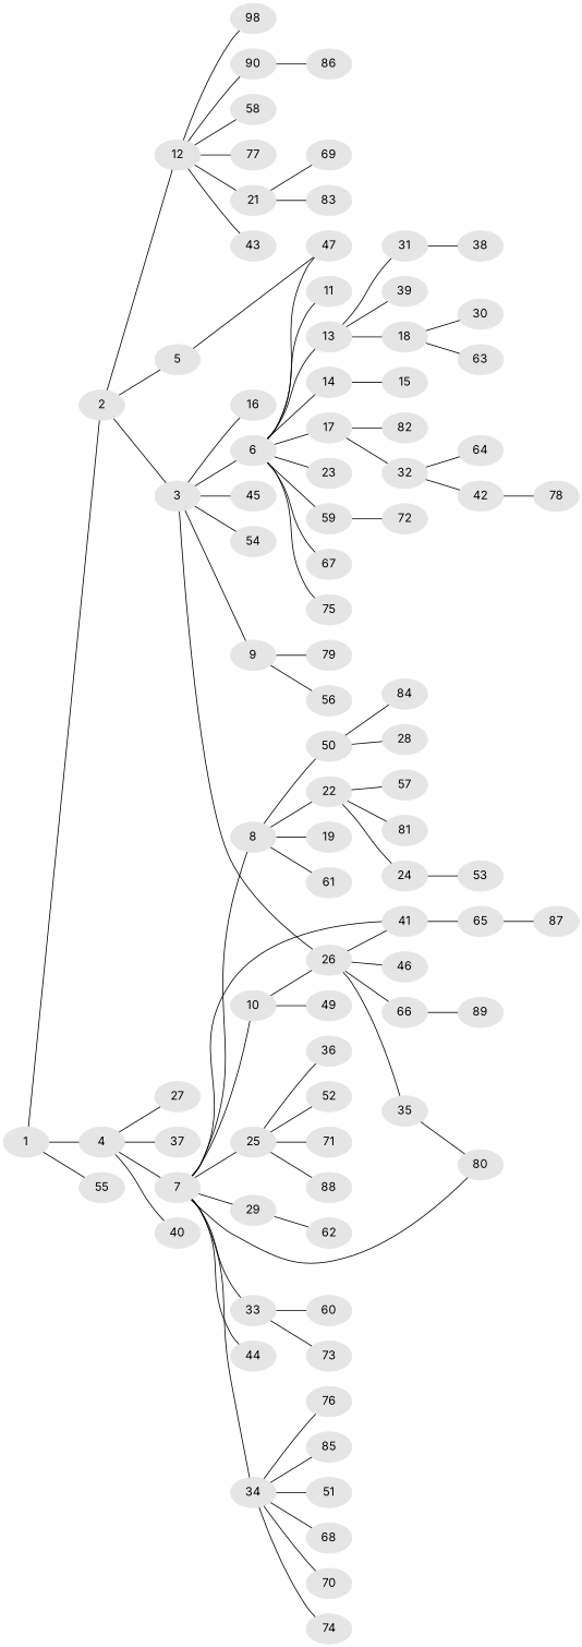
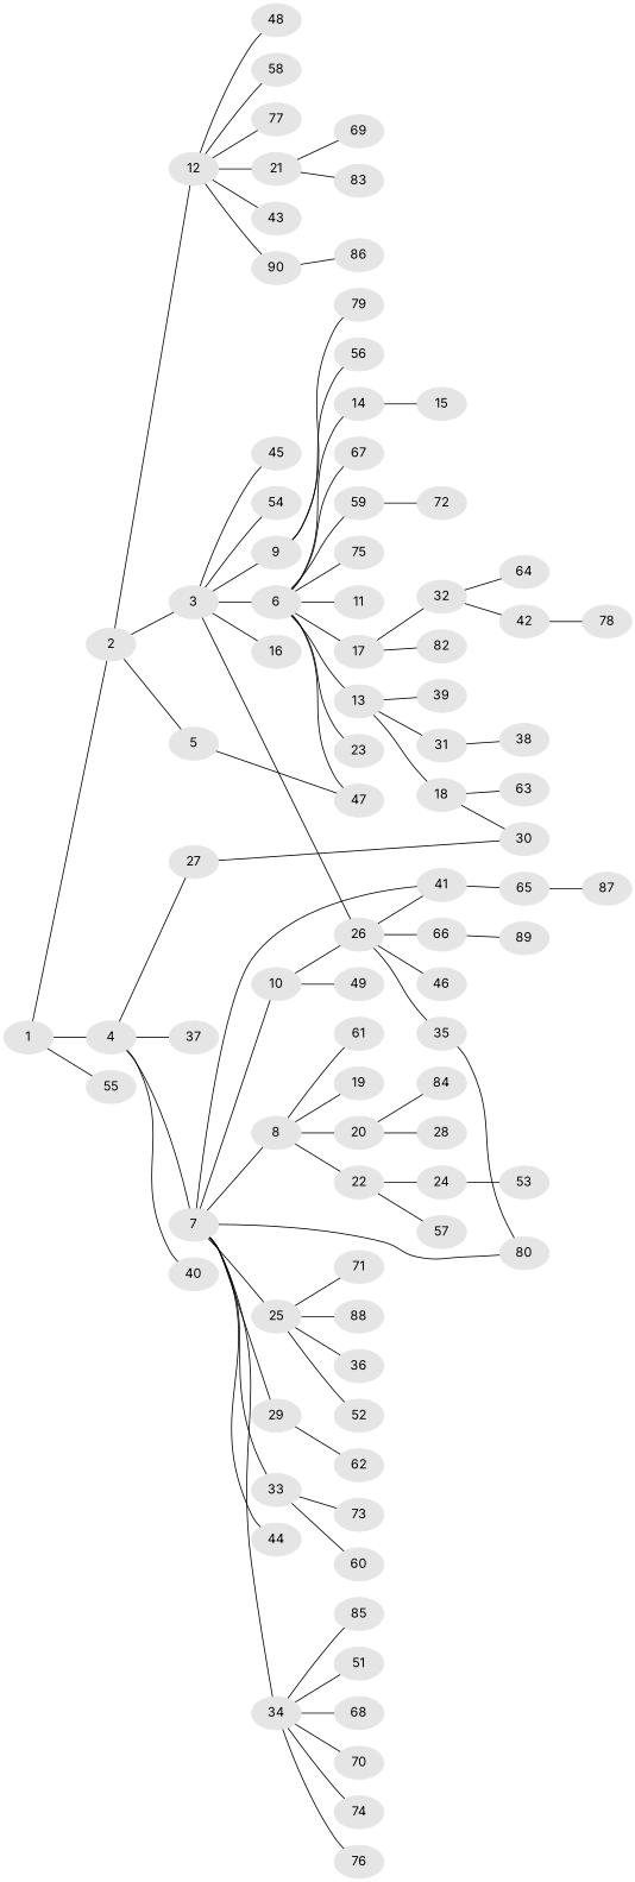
  graph {
    fontname=Inter
    rankdir=LR
    node [color=gray90 fontname=Inter style=filled]
    edge [fontname=Inter]
    1
    2
    4
    55
    3
    5
    12
    7
    27
    37
    40
    6
    9
    16
    26
    45
    54
    47
    21
    43
-   48 [label=98]
+   48
    n22 [label=90]
    58
    77
    11
    13
    14
    17
    23
    59
    67
    75
    79
    56
    35
    41
    46
    66
    8
    10
    25
    29
    33
    34
    44
    80
    30
    18
    31
    39
    15
    32
    82
    72
    19
-   20 [label=50]
+   20
    22
    61
    49
    36
    52
    71
    88
    62
    60
    73
    51
    68
    70
    74
    76
    85
    28
    84
    24
    57
-   81
    69
    83
    86
    63
    38
    42
    64
    53
    65
    89
    78
    87
    1 -- 2
    1 -- 4
    1 -- 55
    2 -- 3
    2 -- 5
    2 -- 12
    4 -- 7
    4 -- 27
    4 -- 37
    4 -- 40
    3 -- 6
    3 -- 9
    3 -- 16
    3 -- 26
    3 -- 45
    3 -- 54
    5 -- 47
    12 -- 21
    12 -- 43
    12 -- 48
    12 -- n22
    12 -- 58
    12 -- 77
    7 -- 41
    7 -- 8
    7 -- 10
    7 -- 25
    7 -- 29
    7 -- 33
    7 -- 34
    7 -- 44
    7 -- 80
+   27 -- 30
    6 -- 47
    6 -- 11
    6 -- 13
    6 -- 14
    6 -- 17
    6 -- 23
    6 -- 59
    6 -- 67
    6 -- 75
    9 -- 79
    9 -- 56
    26 -- 35
    26 -- 41
    26 -- 46
    26 -- 66
    21 -- 69
    21 -- 83
    n22 -- 86
    13 -- 18
    13 -- 31
    13 -- 39
    14 -- 15
    17 -- 32
    17 -- 82
    59 -- 72
    35 -- 80
    41 -- 65
    66 -- 89
    8 -- 19
    8 -- 20
    8 -- 22
    8 -- 61
    10 -- 26
    10 -- 49
    25 -- 36
    25 -- 52
    25 -- 71
    25 -- 88
    29 -- 62
    33 -- 60
    33 -- 73
    34 -- 51
    34 -- 68
    34 -- 70
    34 -- 74
    34 -- 76
    34 -- 85
    18 -- 30
    18 -- 63
    31 -- 38
    32 -- 42
    32 -- 64
    20 -- 28
    20 -- 84
    22 -- 24
    22 -- 57
-   22 -- 81
    24 -- 53
    42 -- 78
    65 -- 87
  }
